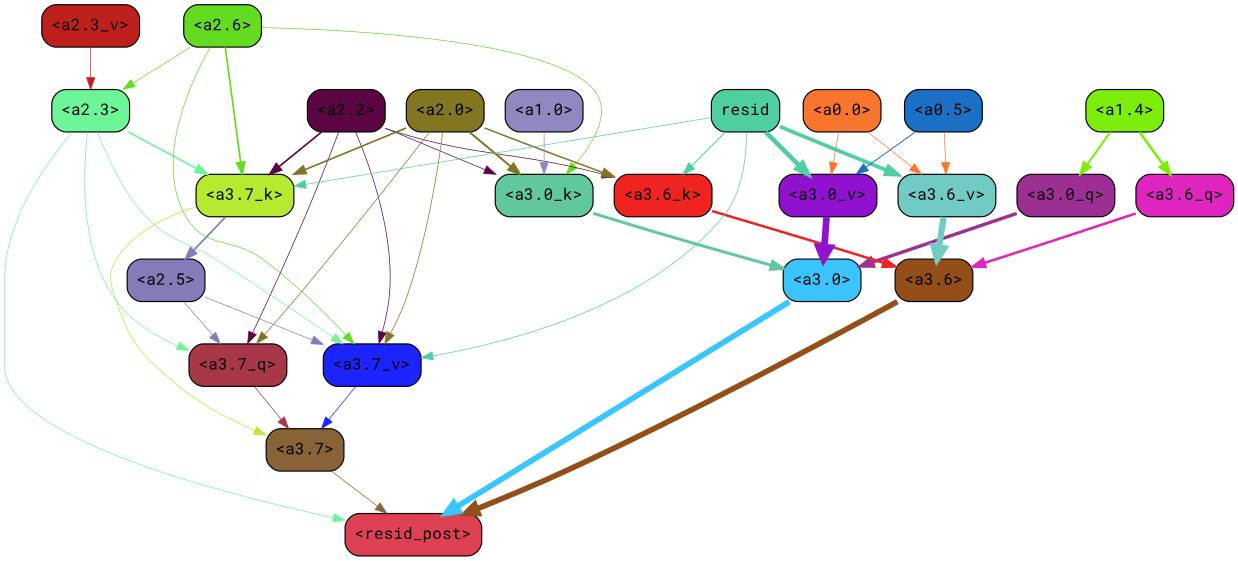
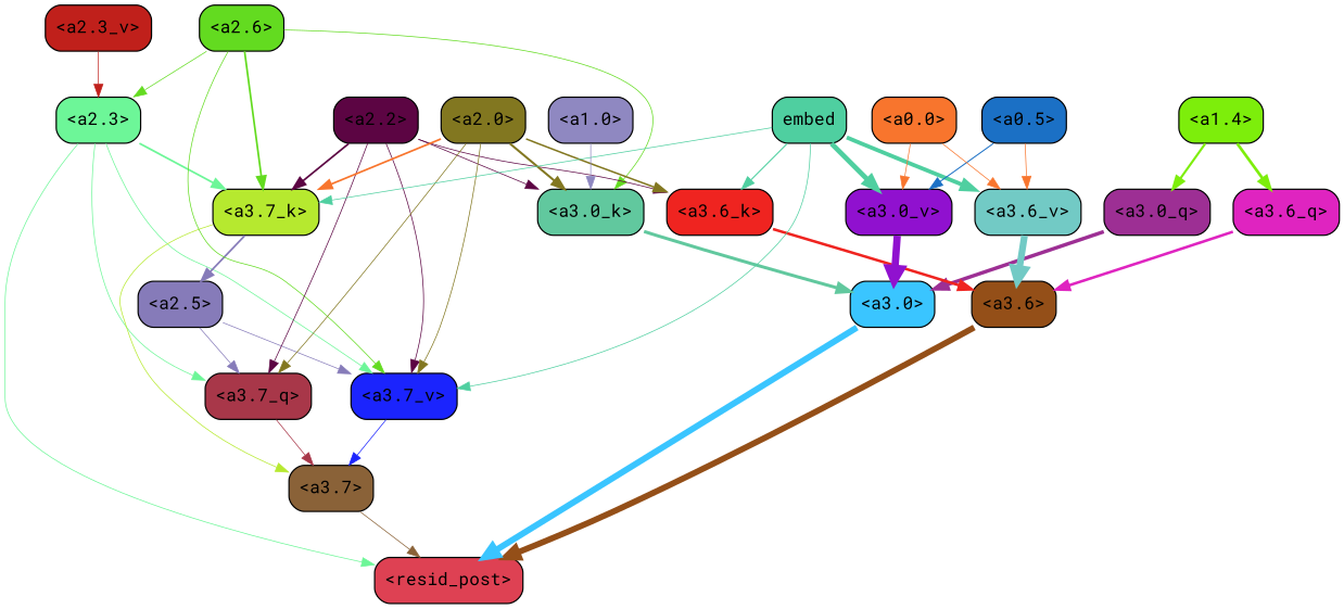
  strict digraph {
    fontname="Roboto Mono"
    splines=true
    node [color=black fontname="Roboto Mono" shape=box style="filled, rounded"]
    edge [color="#5c0543" fontname="Roboto Mono" penwidth=0.6]
    "<a3.7>" [fillcolor="#8a6238"]
    "<resid_post>" [fillcolor="#de4153"]
    "<a3.6>" [fillcolor="#944f18"]
    "<a3.0>" [fillcolor="#3ac5ff"]
    "<a2.3>" [fillcolor="#6df698"]
    "<a3.7_q>" [fillcolor="#a83749"]
    "<a3.7_k>" [fillcolor="#b6e92f"]
    "<a3.7_v>" [fillcolor="#1b24fd"]
    "<a2.5>" [fillcolor="#867bb9"]
    "<a3.6_q>" [fillcolor="#df24c0"]
    "<a3.0_q>" [fillcolor="#9d2f94"]
    "<a3.6_k>" [fillcolor="#ef2420"]
    "<a3.0_k>" [fillcolor="#61c89e"]
    "<a3.6_v>" [fillcolor="#72cac5"]
    "<a3.0_v>" [fillcolor="#9011cf"]
    "<a2.6>" [fillcolor="#63db20"]
    "<a2.2>" [fillcolor="#5c0543"]
    "<a2.0>" [fillcolor="#827720"]
    "<a1.4>" [fillcolor="#7dee0b"]
-   embed [fillcolor="#4fcfa0" label=resid]
+   embed [fillcolor="#4fcfa0"]
    "<a1.0>" [fillcolor="#8f88c1"]
    "<a0.5>" [fillcolor="#1b70c5"]
    "<a0.0>" [fillcolor="#f8752d"]
    "<a2.3_v>" [fillcolor="#c0201b"]
    "<a3.7>" -> "<resid_post>" [color="#8a6238"]
    "<a3.6>" -> "<resid_post>" [color="#944f18" penwidth=4.746312499046326]
    "<a3.0>" -> "<resid_post>" [color="#3ac5ff" penwidth=4.896343111991882]
    "<a2.3>" -> "<resid_post>" [color="#6df698"]
    "<a2.3>" -> "<a3.7_q>" [color="#6df698"]
    "<a2.3>" -> "<a3.7_k>" [color="#6df698" penwidth=1.467104621231556]
    "<a2.3>" -> "<a3.7_v>" [color="#6df698"]
    "<a3.7_q>" -> "<a3.7>" [color="#a83749"]
    "<a3.7_k>" -> "<a3.7>" [color="#b6e92f"]
    "<a3.7_k>" -> "<a2.5>" [color="#867bb9" penwidth=1.4526091292500496]
    "<a3.7_v>" -> "<a3.7>" [color="#1b24fd"]
    "<a2.5>" -> "<a3.7_q>" [color="#867bb9"]
    "<a2.5>" -> "<a3.7_v>" [color="#867bb9"]
    "<a3.6_q>" -> "<a3.6>" [color="#df24c0" penwidth=2.160832464694977]
    "<a3.0_q>" -> "<a3.0>" [color="#9d2f94" penwidth=2.870753765106201]
    "<a3.6_k>" -> "<a3.6>" [color="#ef2420" penwidth=2.13908451795578]
    "<a3.0_k>" -> "<a3.0>" [color="#61c89e" penwidth=2.520303964614868]
    "<a3.6_v>" -> "<a3.6>" [color="#72cac5" penwidth=5.297133803367615]
    "<a3.0_v>" -> "<a3.0>" [color="#9011cf" penwidth=5.680712580680847]
    "<a2.6>" -> "<a2.3>" [color="#63db20"]
    "<a2.6>" -> "<a3.7_k>" [color="#63db20" penwidth=1.4453159049153328]
    "<a2.6>" -> "<a3.7_v>" [color="#63db20"]
    "<a2.6>" -> "<a3.0_k>" [color="#63db20"]
    "<a2.2>" -> "<a3.7_q>"
    "<a2.2>" -> "<a3.7_k>" [penwidth=1.4310357049107552]
    "<a2.2>" -> "<a3.7_v>"
    "<a2.2>" -> "<a3.6_k>"
    "<a2.2>" -> "<a3.0_k>"
    "<a2.0>" -> "<a3.7_q>" [color="#827720"]
-   "<a2.0>" -> "<a3.7_k>" [color="#827720" penwidth=1.4314699843525887]
+   "<a2.0>" -> "<a3.7_k>" [color="#f8752d" penwidth=1.4314699843525887]
    "<a2.0>" -> "<a3.7_v>" [color="#827720"]
    "<a2.0>" -> "<a3.6_k>" [color="#827720" penwidth=1.2950235605239868]
    "<a2.0>" -> "<a3.0_k>" [color="#827720" penwidth=1.712992787361145]
    "<a1.4>" -> "<a3.6_q>" [color="#7dee0b" penwidth=2.242796540260315]
    "<a1.4>" -> "<a3.0_q>" [color="#7dee0b" penwidth=1.7808996737003326]
    embed -> "<a3.7_k>" [color="#4fcfa0"]
    embed -> "<a3.7_v>" [color="#4fcfa0"]
    embed -> "<a3.6_k>" [color="#4fcfa0" penwidth=0.891706109046936]
    embed -> "<a3.6_v>" [color="#4fcfa0" penwidth=3.1766927242279053]
    embed -> "<a3.0_v>" [color="#4fcfa0" penwidth=3.9005755856633186]
    "<a1.0>" -> "<a3.0_k>" [color="#8f88c1"]
    "<a0.5>" -> "<a3.6_v>" [color="#f8752d"]
    "<a0.5>" -> "<a3.0_v>" [color="#1b70c5" penwidth=0.8493617177009583]
    "<a0.0>" -> "<a3.6_v>" [color="#f8752d"]
    "<a0.0>" -> "<a3.0_v>" [color="#f8752d"]
    "<a2.3_v>" -> "<a2.3>" [color="#c0201b"]
  }
